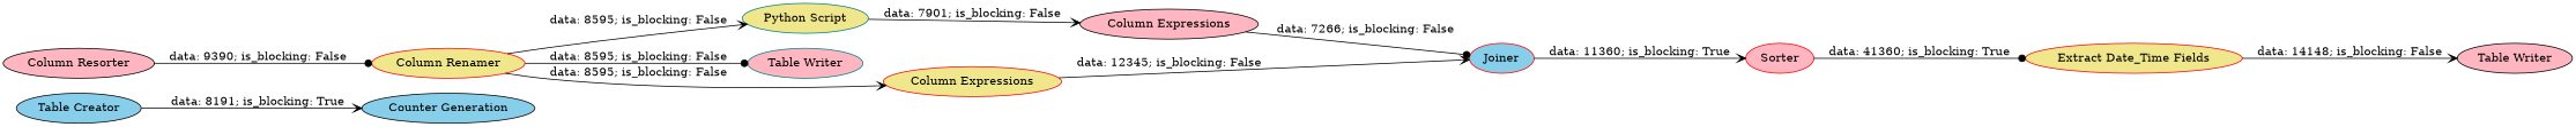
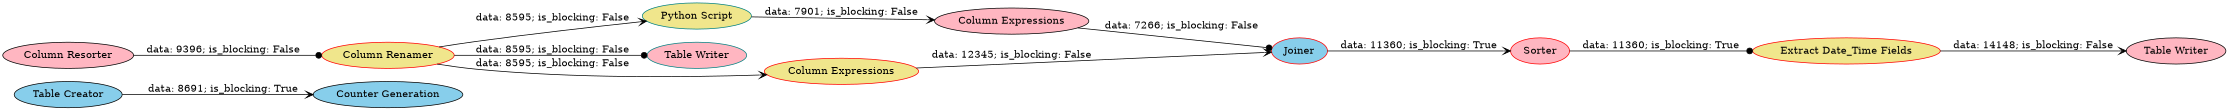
  digraph {
    rankdir=LR
    node [color=black fillcolor=lightpink style=filled]
    edge [arrowhead=vee]
    n1 [fillcolor=skyblue label="Table Creator"]
    n2 [fillcolor=skyblue label="Counter Generation"]
    n3 [color=red fillcolor=khaki label="Column Renamer"]
    n4 [color=teal fillcolor=khaki label="Python Script"]
    n5 [color=teal label="Table Writer"]
    n6 [color=red fillcolor=khaki label="Column Expressions"]
    n7 [label="Column Expressions"]
    n8 [color=red fillcolor=skyblue label=Joiner]
    n9 [label="Column Resorter"]
    n10 [color=red label=Sorter]
    n11 [color=red fillcolor=khaki label="Extract Date_Time Fields"]
    n12 [label="Table Writer"]
-   n1 -> n2 [label="data: 8191; is_blocking: True"]
+   n1 -> n2 [label="data: 8691; is_blocking: True"]
    n3 -> n4 [label="data: 8595; is_blocking: False"]
    n3 -> n5 [arrowhead=dot label="data: 8595; is_blocking: False"]
    n3 -> n6 [label="data: 8595; is_blocking: False"]
    n4 -> n7 [label="data: 7901; is_blocking: False"]
    n6 -> n8 [label="data: 12345; is_blocking: False"]
    n7 -> n8 [arrowhead=dot label="data: 7266; is_blocking: False"]
    n8 -> n10 [label="data: 11360; is_blocking: True"]
-   n9 -> n3 [arrowhead=dot label="data: 9390; is_blocking: False"]
-   n10 -> n11 [arrowhead=dot label="data: 41360; is_blocking: True"]
+   n9 -> n3 [arrowhead=dot label="data: 9396; is_blocking: False"]
+   n10 -> n11 [arrowhead=dot label="data: 11360; is_blocking: True"]
    n11 -> n12 [label="data: 14148; is_blocking: False"]
  }
